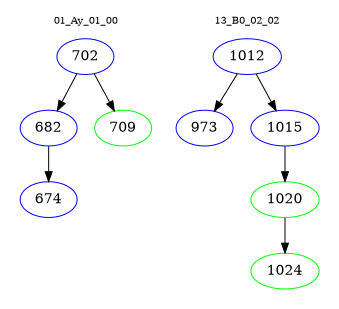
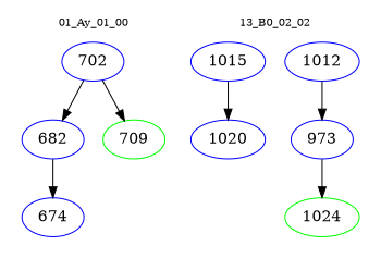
  digraph {
    node [color=blue]
    edge [color=black]
    n1 [label=682]
    n2 [label=674]
    n3 [label=702]
    n4 [color=green label=709]
    n5 [label=1012]
    n6 [label=973]
    n7 [label=1015]
-   n8 [color=green label=1020]
+   n8 [label=1020]
    n9 [color=green label=1024]
    subgraph cluster_1 {
      color=white
      fontsize=10
      label="01_Ay_01_00"
      n1
      n2
      n3
      n4
    }
    subgraph cluster_2 {
      color=white
      fontsize=10
      label="13_B0_02_02"
      n5
      n6
      n7
      n8
      n9
    }
    n1 -> n2
    n3 -> n1
    n3 -> n4
    n5 -> n6
-   n5 -> n7
    n7 -> n8
-   n8 -> n9
+   n6 -> n9
  }
